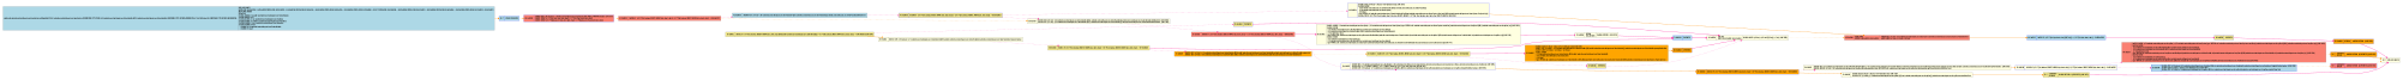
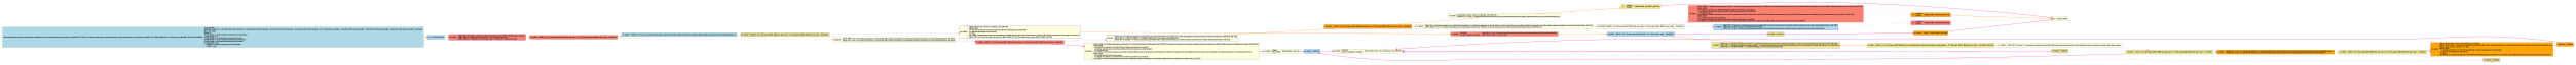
  digraph {
    fontname=Oswald
    rankdir=LR
    node [color=gray40 fillcolor=lightyellow fontname=Oswald shape=record style=filled]
    edge [arrowhead=box color=deeppink fontname=Oswald style=bold]
    n1 [color=blue fillcolor=lightblue label="{38\:\ ?|MTH_ENTER_BLOCK\l}"]
    n2 [color=blue fillcolor=salmon label="{40\:\ 0x0000|0x0000: SGET  (r0 I:boolean) =  androidx.constraintlayout.core.LinearSystem.USE_BASIC_SYNONYMS boolean  (LINE:1377)\l0x0002: CONST  (r1 I:??[int, float, short, byte, char]) = (\-1 ??[int, float, short, byte, char]) \l0x0003: CONST  (r2 I:??[boolean, int, float, short, byte, char]) = (1 ??[boolean, int, float, short, byte, char]) \l}"]
    n3 [fillcolor=salmon label="{41\:\ 0x0004|0x0004: IF  (r0 I:??[int, boolean, OBJECT, ARRAY, byte, short, char]) == (0 ??[int, boolean, OBJECT, ARRAY, byte, short, char])  \-\> B:56:0x0031 \l}"]
    n4 [fillcolor=lightblue label="{42\:\ 0x0006|0x0006: IGET  (r0 I:int) = (r6 I:androidx.constraintlayout.core.SolverVariable A[D('a' androidx.constraintlayout.core.SolverVariable)]) androidx.constraintlayout.core.SolverVariable.definitionId int \l}"]
    n5 [label="{56\:\ 0x0031|0x0031: IGET  (r0 I:int) = (r6 I:androidx.constraintlayout.core.SolverVariable A[D('a' androidx.constraintlayout.core.SolverVariable)]) androidx.constraintlayout.core.SolverVariable.definitionId int  (LINE:1393)\l0x0033: IGET  (r3 I:int) = (r6 I:androidx.constraintlayout.core.SolverVariable A[D('a' androidx.constraintlayout.core.SolverVariable)]) androidx.constraintlayout.core.SolverVariable.definitionId int  (LINE:1394)\l}"]
    n6 [color=blue fillcolor=khaki label="{43\:\ 0x0008|0x0008: IF  (r0 I:??[int, boolean, OBJECT, ARRAY, byte, short, char]) != (r1 I:??[int, boolean, OBJECT, ARRAY, byte, short, char])  \-\> B:56:0x0031 \l}"]
    n7 [fillcolor=salmon label="{57\:\ 0x0035|0x0035: IF  (r3 I:??[int, boolean, OBJECT, ARRAY, byte, short, char]) == (r1 I:??[int, boolean, OBJECT, ARRAY, byte, short, char])  \-\> B:66:0x005c \l}"]
    n8 [color=blue label="{44\:\ 0x000a|0x000a: CAST (r0 I:float) = (float) (r7 I:int A[D('value' int)])  (LINE:1381)\l0x000b: INVOKE  \l  (r6 I:androidx.constraintlayout.core.SolverVariable A[D('a' androidx.constraintlayout.core.SolverVariable)])\l  (r5 I:androidx.constraintlayout.core.LinearSystem)\l  (r0 I:float)\l type: VIRTUAL call: androidx.constraintlayout.core.SolverVariable.setFinalValue(androidx.constraintlayout.core.LinearSystem, float):void A[MD:(androidx.constraintlayout.core.LinearSystem, float):void (m)]\l0x000e: CONST  (r0 I:??[int, float, boolean, short, byte, char, OBJECT, ARRAY]) = (0 ??[int, float, boolean, short, byte, char, OBJECT, ARRAY])  (LINE:1382)\l}"]
    n9 [fillcolor=salmon label="{45\:\ 0x000f|LOOP_START\lLOOP:0: B:45:0x000f\-\>B:54:0x002d\l|0x000f: IGET  (r1 I:int) = (r5 I:androidx.constraintlayout.core.LinearSystem) androidx.constraintlayout.core.LinearSystem.mVariablesID int \l0x0011: ARITH  (r1 I:int) = (r1 I:int) + (r2 I:int) \l}"]
    n10 [color=blue fillcolor=lightblue label="{46\:\ 0x0012|0x0012: IF  (r0 I:??[int, byte, short, char] A[D('i' int)]) \>= (r1 I:??[int, byte, short, char])  \-\> B:68:0x0030 \l}"]
+   n11 [color=blue fillcolor=khaki label="{47\:\ 0x0014|0x0014: IGET  (r1 I:androidx.constraintlayout.core.Cache) = (r5 I:androidx.constraintlayout.core.LinearSystem) androidx.constraintlayout.core.LinearSystem.mCache androidx.constraintlayout.core.Cache  (LINE:1383)\l0x0016: IGET  (r1 I:androidx.constraintlayout.core.SolverVariable[]) = (r1 I:androidx.constraintlayout.core.Cache) androidx.constraintlayout.core.Cache.mIndexedVariables androidx.constraintlayout.core.SolverVariable[] \l0x0018: AGET  (r1 I:??[OBJECT, ARRAY]) = (r1 I:??[OBJECT, ARRAY][]), (r0 I:??[int, short, byte, char] A[D('i' int)]) \l}"]
    n12 [color=blue fillcolor=khaki label="{68\:\ 0x0030|SYNTHETIC\l}"]
    n13 [fillcolor=khaki label="{48\:\ 0x001a|0x001a: IF  (r1 I:??[int, boolean, OBJECT, ARRAY, byte, short, char] A[D('variable' androidx.constraintlayout.core.SolverVariable)]) == (0 ??[int, boolean, OBJECT, ARRAY, byte, short, char])  \-\> B:70:0x002d  (LINE:1384)\l}"]
    n14 [color=blue fillcolor=orange label="{55\:\ 0x0030|RETURN\l|0x0030: RETURN    (LINE:1388)\l}"]
    n15 [label="{49\:\ 0x001c|0x001c: IGET  (r3 I:boolean) = (r1 I:androidx.constraintlayout.core.SolverVariable A[D('variable' androidx.constraintlayout.core.SolverVariable)]) androidx.constraintlayout.core.SolverVariable.isSynonym boolean \l}"]
    n16 [color=blue fillcolor=khaki label="{70\:\ 0x002d|SYNTHETIC\l}"]
    n17 [fillcolor=khaki label="{50\:\ 0x001e|0x001e: IF  (r3 I:??[int, boolean, OBJECT, ARRAY, byte, short, char]) == (0 ??[int, boolean, OBJECT, ARRAY, byte, short, char])  \-\> B:71:0x002d \l}"]
    n18 [label="{54\:\ 0x002d|LOOP_END\lLOOP:0: B:45:0x000f\-\>B:54:0x002d\l|0x002d: ARITH  (r0 I:int) = (r0 I:int A[D('i' int)]) + (1 int)  (LINE:1382)\l}"]
    n19 [fillcolor=orange label="{51\:\ 0x0020|0x0020: IGET  (r3 I:int) = (r1 I:androidx.constraintlayout.core.SolverVariable A[D('variable' androidx.constraintlayout.core.SolverVariable)]) androidx.constraintlayout.core.SolverVariable.synonym int \l0x0022: IGET  (r4 I:int) = (r6 I:androidx.constraintlayout.core.SolverVariable A[D('a' androidx.constraintlayout.core.SolverVariable)]) androidx.constraintlayout.core.SolverVariable.id int \l}"]
    n20 [color=blue fillcolor=lightblue label="{71\:\ 0x002d|SYNTHETIC\l}"]
    n21 [fillcolor=khaki label="{52\:\ 0x0024|0x0024: IF  (r3 I:??[int, boolean, OBJECT, ARRAY, byte, short, char]) != (r4 I:??[int, boolean, OBJECT, ARRAY, byte, short, char])  \-\> B:72:0x002d \l}"]
    n22 [fillcolor=orange label="{53\:\ 0x0026|0x0026: CAST (r3 I:float) = (float) (r7 I:int A[D('value' int)])  (LINE:1385)\l0x0027: IGET  (r4 I:float) = (r1 I:androidx.constraintlayout.core.SolverVariable A[D('variable' androidx.constraintlayout.core.SolverVariable)]) androidx.constraintlayout.core.SolverVariable.synonymDelta float \l0x0029: ARITH  (r3 I:float) = (r3 I:float) + (r4 I:float) \l0x002a: INVOKE  \l  (r1 I:androidx.constraintlayout.core.SolverVariable A[D('variable' androidx.constraintlayout.core.SolverVariable)])\l  (r5 I:androidx.constraintlayout.core.LinearSystem)\l  (r3 I:float)\l type: VIRTUAL call: androidx.constraintlayout.core.SolverVariable.setFinalValue(androidx.constraintlayout.core.LinearSystem, float):void A[MD:(androidx.constraintlayout.core.LinearSystem, float):void (m)]\l}"]
    n23 [color=blue fillcolor=khaki label="{72\:\ 0x002d|SYNTHETIC\l}"]
    n24 [color=blue fillcolor=orange label="{69\:\ 0x002d|SYNTHETIC\l}"]
    n25 [label="{39\:\ ?|MTH_EXIT_BLOCK\l}"]
    n26 [color=blue label="{58\:\ 0x0037|0x0037: IGET  (r1 I:androidx.constraintlayout.core.ArrayRow[]) = (r5 I:androidx.constraintlayout.core.LinearSystem) androidx.constraintlayout.core.LinearSystem.mRows androidx.constraintlayout.core.ArrayRow[]  (LINE:1395)\l0x0039: AGET  (r1 I:??[OBJECT, ARRAY]) = (r1 I:??[OBJECT, ARRAY][]), (r0 I:??[int, short, byte, char] A[D('idx' int)]) \l0x003b: IGET  (r3 I:boolean) = (r1 I:androidx.constraintlayout.core.ArrayRow A[D('row' androidx.constraintlayout.core.ArrayRow)]) androidx.constraintlayout.core.ArrayRow.isSimpleDefinition boolean  (LINE:1396)\l}"]
    n27 [label="{66\:\ 0x005c|0x005c: INVOKE  (r1 I:androidx.constraintlayout.core.ArrayRow) = (r5 I:androidx.constraintlayout.core.LinearSystem) type: VIRTUAL call: androidx.constraintlayout.core.LinearSystem.createRow():androidx.constraintlayout.core.ArrayRow A[MD:():androidx.constraintlayout.core.ArrayRow (m)] (LINE:1409)\l0x0060: INVOKE  \l  (r1 I:androidx.constraintlayout.core.ArrayRow A[D('row' androidx.constraintlayout.core.ArrayRow)])\l  (r6 I:androidx.constraintlayout.core.SolverVariable A[D('a' androidx.constraintlayout.core.SolverVariable)])\l  (r7 I:int A[D('value' int)])\l type: VIRTUAL call: androidx.constraintlayout.core.ArrayRow.createRowDefinition(androidx.constraintlayout.core.SolverVariable, int):androidx.constraintlayout.core.ArrayRow A[MD:(androidx.constraintlayout.core.SolverVariable, int):androidx.constraintlayout.core.ArrayRow (m)] (LINE:1410)\l0x0063: INVOKE  \l  (r5 I:androidx.constraintlayout.core.LinearSystem)\l  (r1 I:androidx.constraintlayout.core.ArrayRow A[D('row' androidx.constraintlayout.core.ArrayRow)])\l type: VIRTUAL call: androidx.constraintlayout.core.LinearSystem.addConstraint(androidx.constraintlayout.core.ArrayRow):void A[MD:(androidx.constraintlayout.core.ArrayRow):void (m)] (LINE:1411)\l}"]
    n28 [color=blue fillcolor=orange label="{59\:\ 0x003d|0x003d: IF  (r3 I:??[int, boolean, OBJECT, ARRAY, byte, short, char]) == (0 ??[int, boolean, OBJECT, ARRAY, byte, short, char])  \-\> B:61:0x0043 \l}"]
    n29 [label="{67\:\ 0x0066|RETURN\lORIG_RETURN\l|0x0066: RETURN    (LINE:1413)\l}"]
    n30 [label="{60\:\ 0x003f|0x003f: CAST (r2 I:float) = (float) (r7 I:int A[D('value' int)])  (LINE:1397)\l0x0040: IPUT  (r2 I:float), (r1 I:androidx.constraintlayout.core.ArrayRow A[D('row' androidx.constraintlayout.core.ArrayRow)]) androidx.constraintlayout.core.ArrayRow.constantValue float \l}"]
    n31 [label="{61\:\ 0x0043|0x0043: IGET  (r3 I:androidx.constraintlayout.core.ArrayRow$ArrayRowVariables) = (r1 I:androidx.constraintlayout.core.ArrayRow A[D('row' androidx.constraintlayout.core.ArrayRow)]) androidx.constraintlayout.core.ArrayRow.variables androidx.constraintlayout.core.ArrayRow$ArrayRowVariables  (LINE:1399)\l0x0045: INVOKE  (r3 I:int) = (r3 I:androidx.constraintlayout.core.ArrayRow$ArrayRowVariables) type: INTERFACE call: androidx.constraintlayout.core.ArrayRow.ArrayRowVariables.getCurrentSize():int A[MD:():int (m)]\l}"]
    n32 [fillcolor=khaki label="{74\:\ ?|SYNTHETIC\lRETURN\l|0x0066: RETURN   A[SYNTHETIC] (LINE:1413)\l}"]
    n33 [color=blue label="{62\:\ 0x0049|0x0049: IF  (r3 I:??[int, boolean, OBJECT, ARRAY, byte, short, char]) != (0 ??[int, boolean, OBJECT, ARRAY, byte, short, char])  \-\> B:64:0x0051 \l}"]
    n34 [color=blue fillcolor=lightblue label="{63\:\ 0x004b|0x004b: IPUT  (r2 I:boolean), (r1 I:androidx.constraintlayout.core.ArrayRow A[D('row' androidx.constraintlayout.core.ArrayRow)]) androidx.constraintlayout.core.ArrayRow.isSimpleDefinition boolean  (LINE:1400)\l0x004d: CAST (r2 I:float) = (float) (r7 I:int A[D('value' int)])  (LINE:1401)\l0x004e: IPUT  (r2 I:float), (r1 I:androidx.constraintlayout.core.ArrayRow A[D('row' androidx.constraintlayout.core.ArrayRow)]) androidx.constraintlayout.core.ArrayRow.constantValue float \l}"]
    n35 [fillcolor=salmon label="{64\:\ 0x0051|0x0051: INVOKE  (r2 I:androidx.constraintlayout.core.ArrayRow) = (r5 I:androidx.constraintlayout.core.LinearSystem) type: VIRTUAL call: androidx.constraintlayout.core.LinearSystem.createRow():androidx.constraintlayout.core.ArrayRow A[MD:():androidx.constraintlayout.core.ArrayRow (m)] (LINE:1403)\l0x0055: INVOKE  \l  (r2 I:androidx.constraintlayout.core.ArrayRow A[D('newRow' androidx.constraintlayout.core.ArrayRow)])\l  (r6 I:androidx.constraintlayout.core.SolverVariable A[D('a' androidx.constraintlayout.core.SolverVariable)])\l  (r7 I:int A[D('value' int)])\l type: VIRTUAL call: androidx.constraintlayout.core.ArrayRow.createRowEquals(androidx.constraintlayout.core.SolverVariable, int):androidx.constraintlayout.core.ArrayRow A[MD:(androidx.constraintlayout.core.SolverVariable, int):androidx.constraintlayout.core.ArrayRow (m)] (LINE:1404)\l0x0058: INVOKE  \l  (r5 I:androidx.constraintlayout.core.LinearSystem)\l  (r2 I:androidx.constraintlayout.core.ArrayRow A[D('newRow' androidx.constraintlayout.core.ArrayRow)])\l type: VIRTUAL call: androidx.constraintlayout.core.LinearSystem.addConstraint(androidx.constraintlayout.core.ArrayRow):void A[MD:(androidx.constraintlayout.core.ArrayRow):void (m)] (LINE:1405)\l}"]
    n36 [color=blue fillcolor=salmon label="{75\:\ ?|SYNTHETIC\lRETURN\l|0x0066: RETURN   A[SYNTHETIC] (LINE:1413)\l}"]
    n37 [color=blue fillcolor=orange label="{73\:\ ?|SYNTHETIC\lRETURN\l|0x0066: RETURN   A[SYNTHETIC] (LINE:1413)\l}"]
    n38 [fillcolor=lightblue label="{public void androidx.constraintlayout.core.LinearSystem.addEquality((r5 'this' I:androidx.constraintlayout.core.LinearSystem A[IMMUTABLE_TYPE, THIS]), (r6 I:androidx.constraintlayout.core.SolverVariable A[D('a' androidx.constraintlayout.core.SolverVariable), IMMUTABLE_TYPE, METHOD_ARGUMENT]), (r7 I:int A[D('value' int), IMMUTABLE_TYPE, METHOD_ARGUMENT]))  | USE_LINES_HINTS\lBACK_EDGE: B:54:0x002d \-\> B:45:0x000f, CROSS_EDGE: B:52:0x0024 \-\> B:54:0x002d, CROSS_EDGE: B:50:0x001e \-\> B:54:0x002d, CROSS_EDGE: B:48:0x001a \-\> B:54:0x002d, CROSS_EDGE: B:67:0x0066 \-\> B:39:?, CROSS_EDGE: B:63:0x004b \-\> B:67:0x0066, CROSS_EDGE: B:64:0x0051 \-\> B:67:0x0066, CROSS_EDGE: B:66:0x005c \-\> B:67:0x0066, CROSS_EDGE: B:41:0x0004 \-\> B:56:0x0031\lINLINE_NOT_NEEDED\lDebug Info:\l  0x001a\-0x002d: r1 'variable' Landroidx\/constraintlayout\/core\/SolverVariable;\l  0x000f\-0x0030: r0 'i' I\l  0x003b\-0x005b: r1 'row' Landroidx\/constraintlayout\/core\/ArrayRow;\l  0x0055\-0x005b: r2 'newRow' Landroidx\/constraintlayout\/core\/ArrayRow;\l  0x0060\-0x0066: r1 'row' Landroidx\/constraintlayout\/core\/ArrayRow;\l  0x0033\-0x0066: r0 'idx' I\l  \-1 \-0x0066: r6 'a' Landroidx\/constraintlayout\/core\/SolverVariable;\l  \-1 \-0x0066: r7 'value' I\l}"]
    n1 -> n2 [color=darkorange style=dashed]
    n2 -> n3 [arrowhead=dot color=darkorange style=dashed]
    n3 -> n4 [arrowhead=dot style=dashed]
    n3 -> n5 [color=darkorange style=dashed]
    n4 -> n6 [arrowhead=dot style=dashed]
    n5 -> n7 [style=dashed]
    n6 -> n5 [style=dashed]
    n6 -> n8 [arrowhead=dot style=dashed]
    n7 -> n26 [style=dashed]
    n7 -> n27
    n8 -> n9 [color=darkorange]
    n9 -> n10 [color=darkorange]
+   n10 -> n11 [arrowhead=dot color=darkorange]
    n10 -> n12 [arrowhead=dot]
+   n11 -> n13 [arrowhead=dot color=darkorange]
    n12 -> n14
    n13 -> n15 [arrowhead=dot color=darkorange]
    n13 -> n16 [arrowhead=dot style=dashed]
    n14 -> n25 [arrowhead=dot]
    n15 -> n17 [style=dashed]
    n16 -> n18
    n17 -> n19 [style=dashed]
    n17 -> n20
    n18 -> n9 [color=darkorange style=dashed]
    n19 -> n21 [color=darkorange style=dashed]
    n20 -> n18
    n21 -> n22
    n21 -> n23 [style=dashed]
    n22 -> n24 [color=darkorange]
    n23 -> n18 [style=dashed]
    n24 -> n18
    n26 -> n28 [color=darkorange]
    n27 -> n29 [arrowhead=dot]
    n28 -> n30 [arrowhead=dot color=darkorange]
    n28 -> n31 [style=dashed]
    n29 -> n20
    n30 -> n32 [color=darkorange]
    n31 -> n33 [arrowhead=dot color=darkorange]
    n32 -> n25
    n33 -> n34 [style=dashed]
    n33 -> n35 [arrowhead=dot style=dashed]
    n34 -> n36 [arrowhead=dot color=darkorange style=dashed]
    n35 -> n37 [arrowhead=dot color=darkorange style=dashed]
    n36 -> n25 [arrowhead=dot color=darkorange style=dashed]
    n37 -> n25 [color=darkorange]
    n38 -> n1 [color=darkorange]
  }
